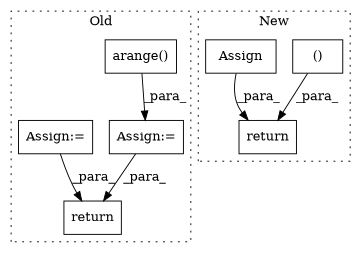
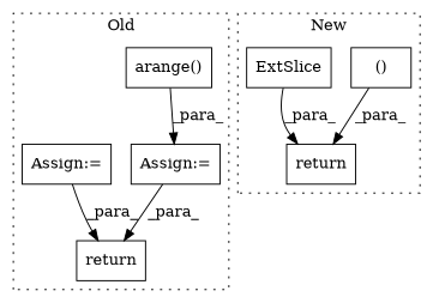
  digraph {
    node [a=68 l=3 shape=box]
    n1 [a=75 l="10,1" label="arange()" s="2301,2321"]
    n2 [label="Assign:=" s=2298]
    n3 [a=93 l=7 label=return s=2771]
    n4 [label="Assign:=" s=2343]
    n5 [a=93 l=7 label=return s=1641]
    n6 [a=54 l=29 label="()" s=1452]
-   n7 [a=85 label=Assign s=1584]
+   n7 [a=85 label=ExtSlice s=1584]
    subgraph cluster_1 {
      label=Old
      style=dotted
      n1
      n2
      n3
      n4
    }
    subgraph cluster_2 {
      label=New
      style=dotted
      n5
      n6
      n7
    }
    n1 -> n2 [label=_para_]
    n2 -> n3 [label=_para_]
    n4 -> n3 [label=_para_]
    n6 -> n5 [label=_para_]
    n7 -> n5 [label=_para_]
  }
